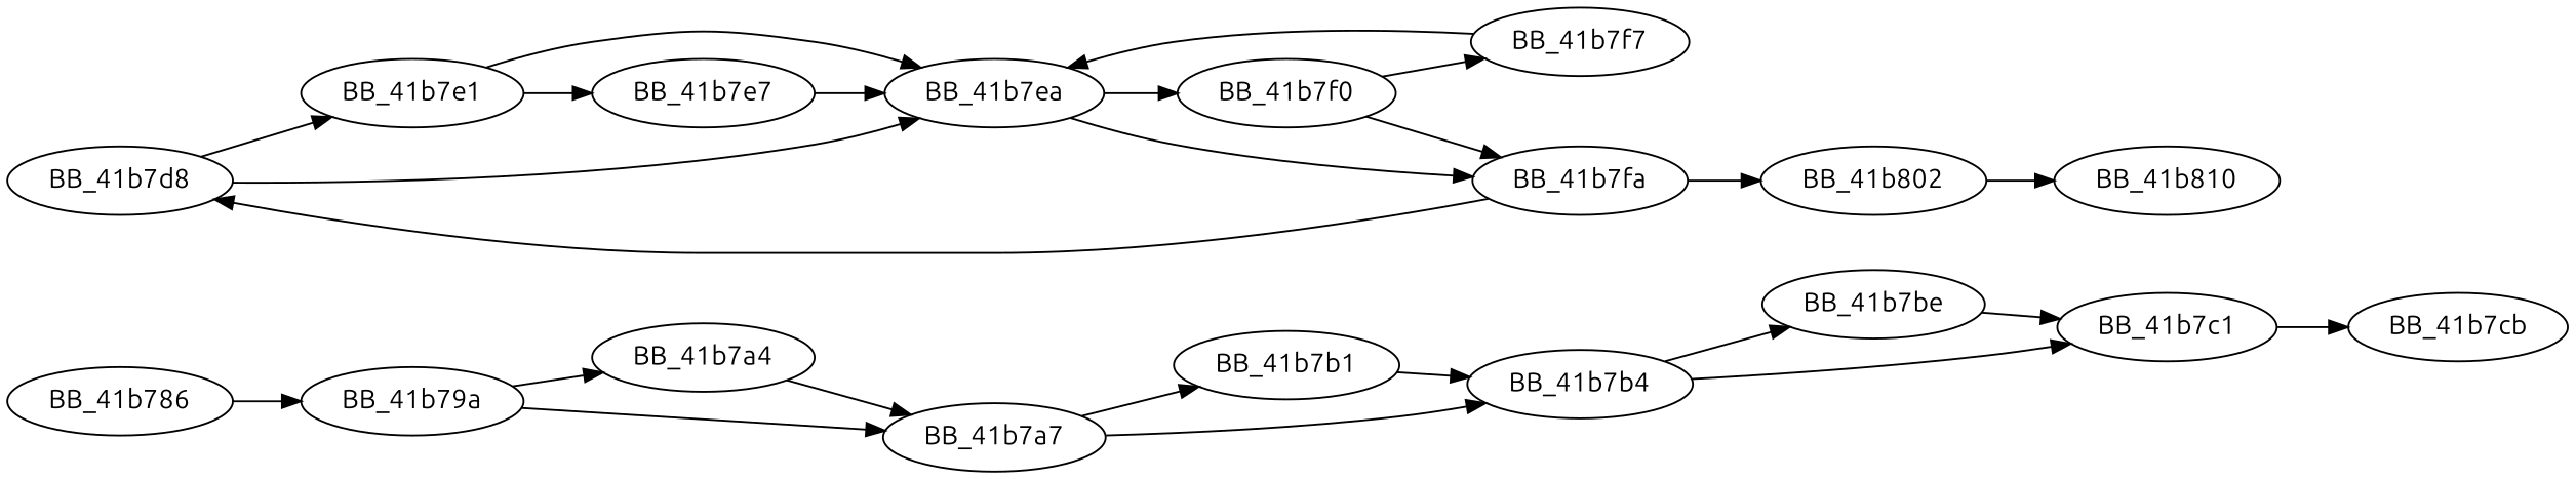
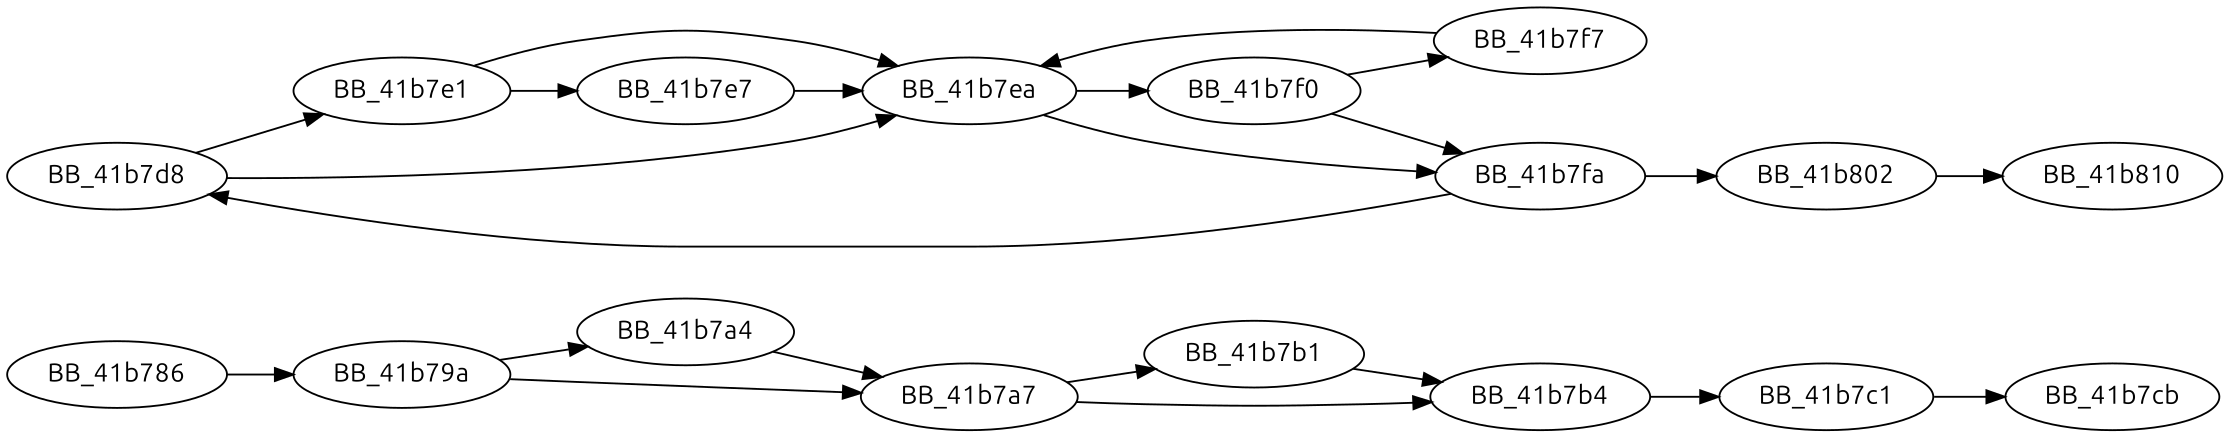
  digraph {
    fontname=Ubuntu
    rankdir=LR
    node [fontname=Ubuntu]
    edge [fontname=Ubuntu]
    BB_41b786
    BB_41b79a
    BB_41b7a4
    BB_41b7a7
    BB_41b7b1
    BB_41b7b4
-   BB_41b7be
    BB_41b7c1
    BB_41b7cb
    BB_41b7d8
    BB_41b7e1
    BB_41b7ea
    BB_41b7e7
    BB_41b7f0
    BB_41b7fa
    BB_41b7f7
    BB_41b802
    BB_41b810
    BB_41b786 -> BB_41b79a
    BB_41b79a -> BB_41b7a4
    BB_41b79a -> BB_41b7a7
    BB_41b7a4 -> BB_41b7a7
    BB_41b7a7 -> BB_41b7b1
    BB_41b7a7 -> BB_41b7b4
    BB_41b7b1 -> BB_41b7b4
-   BB_41b7b4 -> BB_41b7be
    BB_41b7b4 -> BB_41b7c1
-   BB_41b7be -> BB_41b7c1
    BB_41b7c1 -> BB_41b7cb
    BB_41b7d8 -> BB_41b7e1
    BB_41b7d8 -> BB_41b7ea
    BB_41b7e1 -> BB_41b7ea
    BB_41b7e1 -> BB_41b7e7
    BB_41b7ea -> BB_41b7f0
    BB_41b7ea -> BB_41b7fa
    BB_41b7e7 -> BB_41b7ea
    BB_41b7f0 -> BB_41b7fa
    BB_41b7f0 -> BB_41b7f7
    BB_41b7fa -> BB_41b7d8
    BB_41b7fa -> BB_41b802
    BB_41b7f7 -> BB_41b7ea
    BB_41b802 -> BB_41b810
  }
